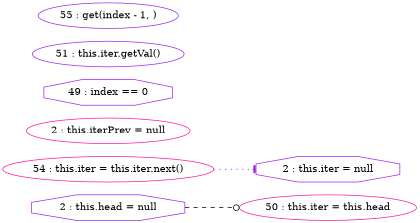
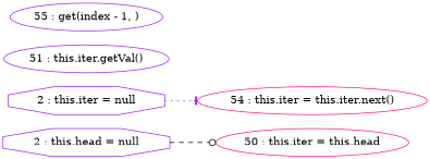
  digraph {
    rankdir=LR
    node [color=purple shape=ellipse]
    "2 : this.head = null" [shape=octagon]
    "50 : this.iter = this.head" [color=deeppink]
    "2 : this.iter = null" [shape=octagon]
    "54 : this.iter = this.iter.next()" [color=deeppink]
-   "2 : this.iterPrev = null" [color=deeppink]
-   "49 : index == 0" [shape=octagon]
    "51 : this.iter.getVal()"
    "55 : get(index - 1, )"
    "2 : this.head = null" -> "50 : this.iter = this.head" [arrowhead=odot color=black style=dashed]
-   "54 : this.iter = this.iter.next()" -> "2 : this.iter = null" [arrowhead=tee color=purple style=dotted]
+   "2 : this.iter = null" -> "54 : this.iter = this.iter.next()" [arrowhead=tee color=purple style=dotted]
  }
